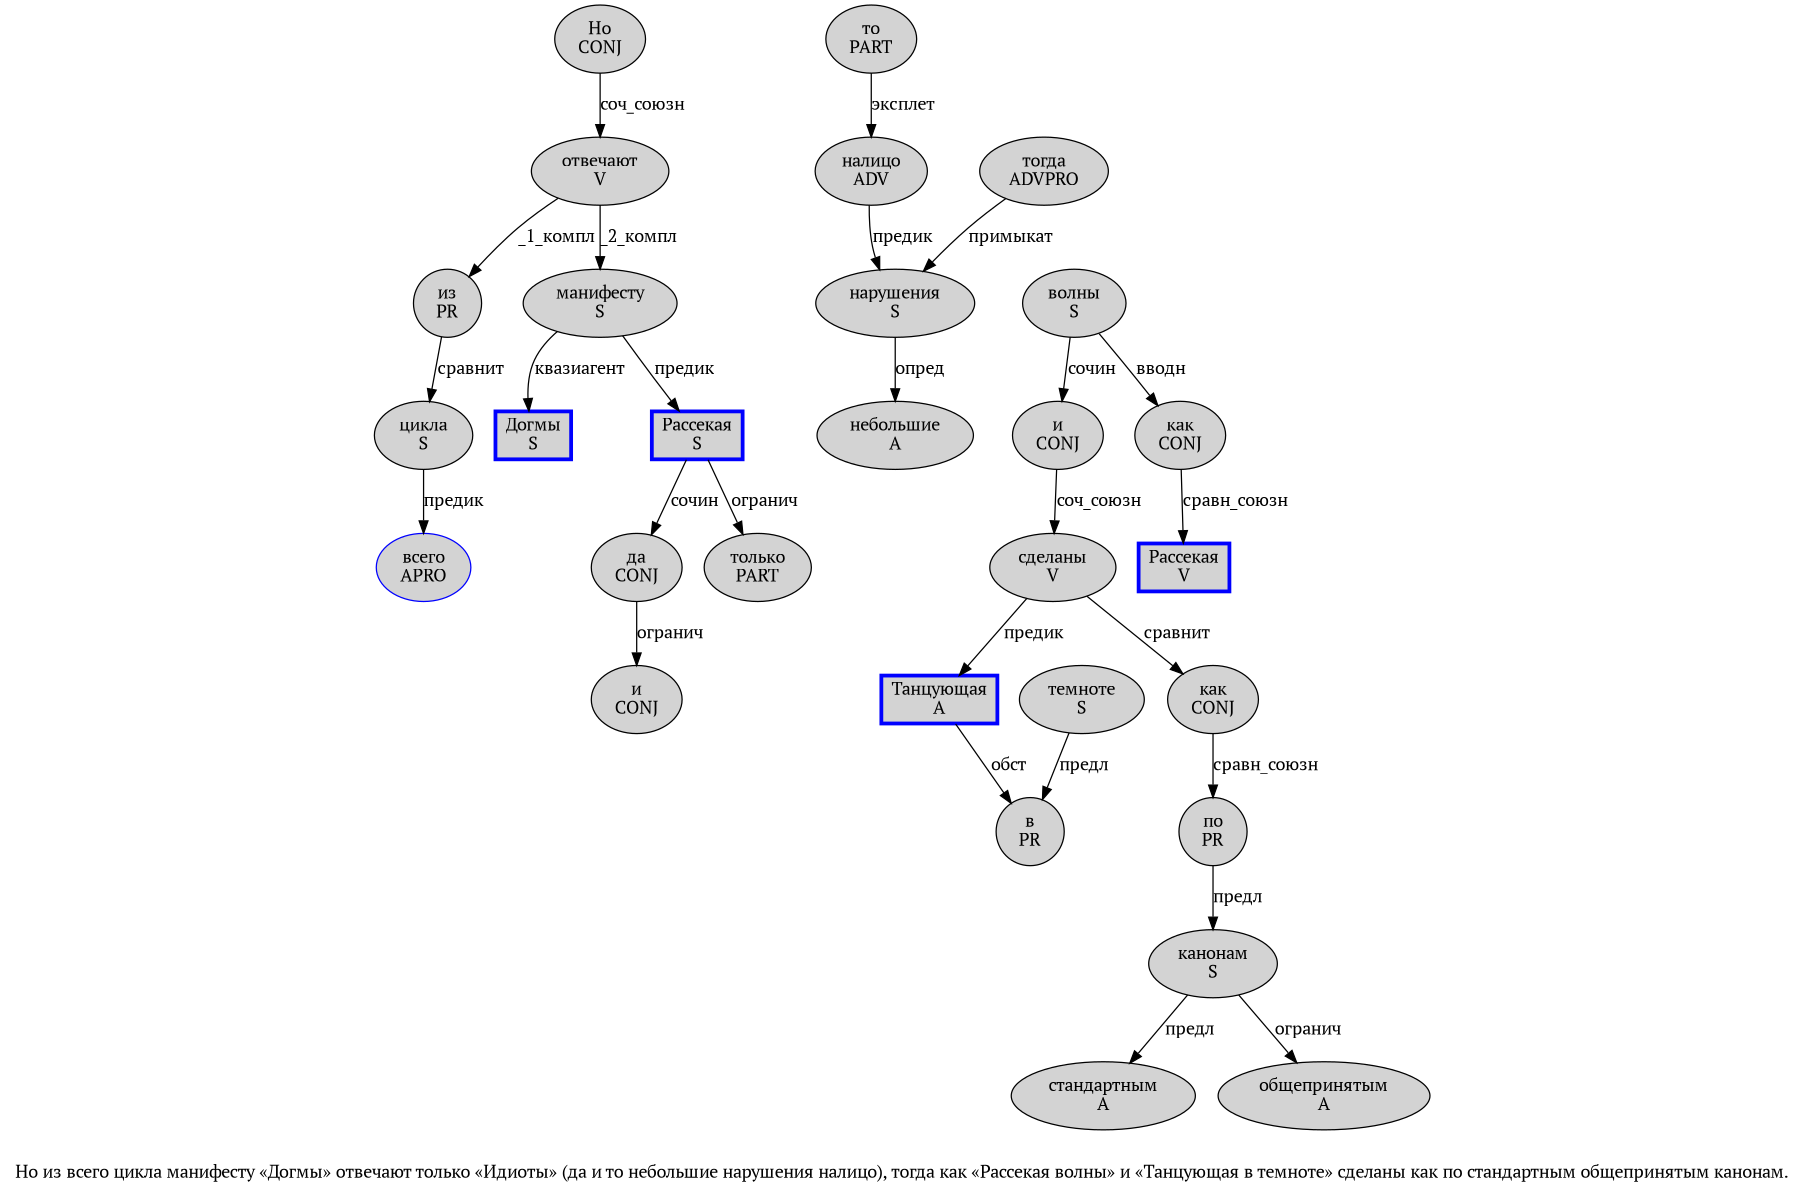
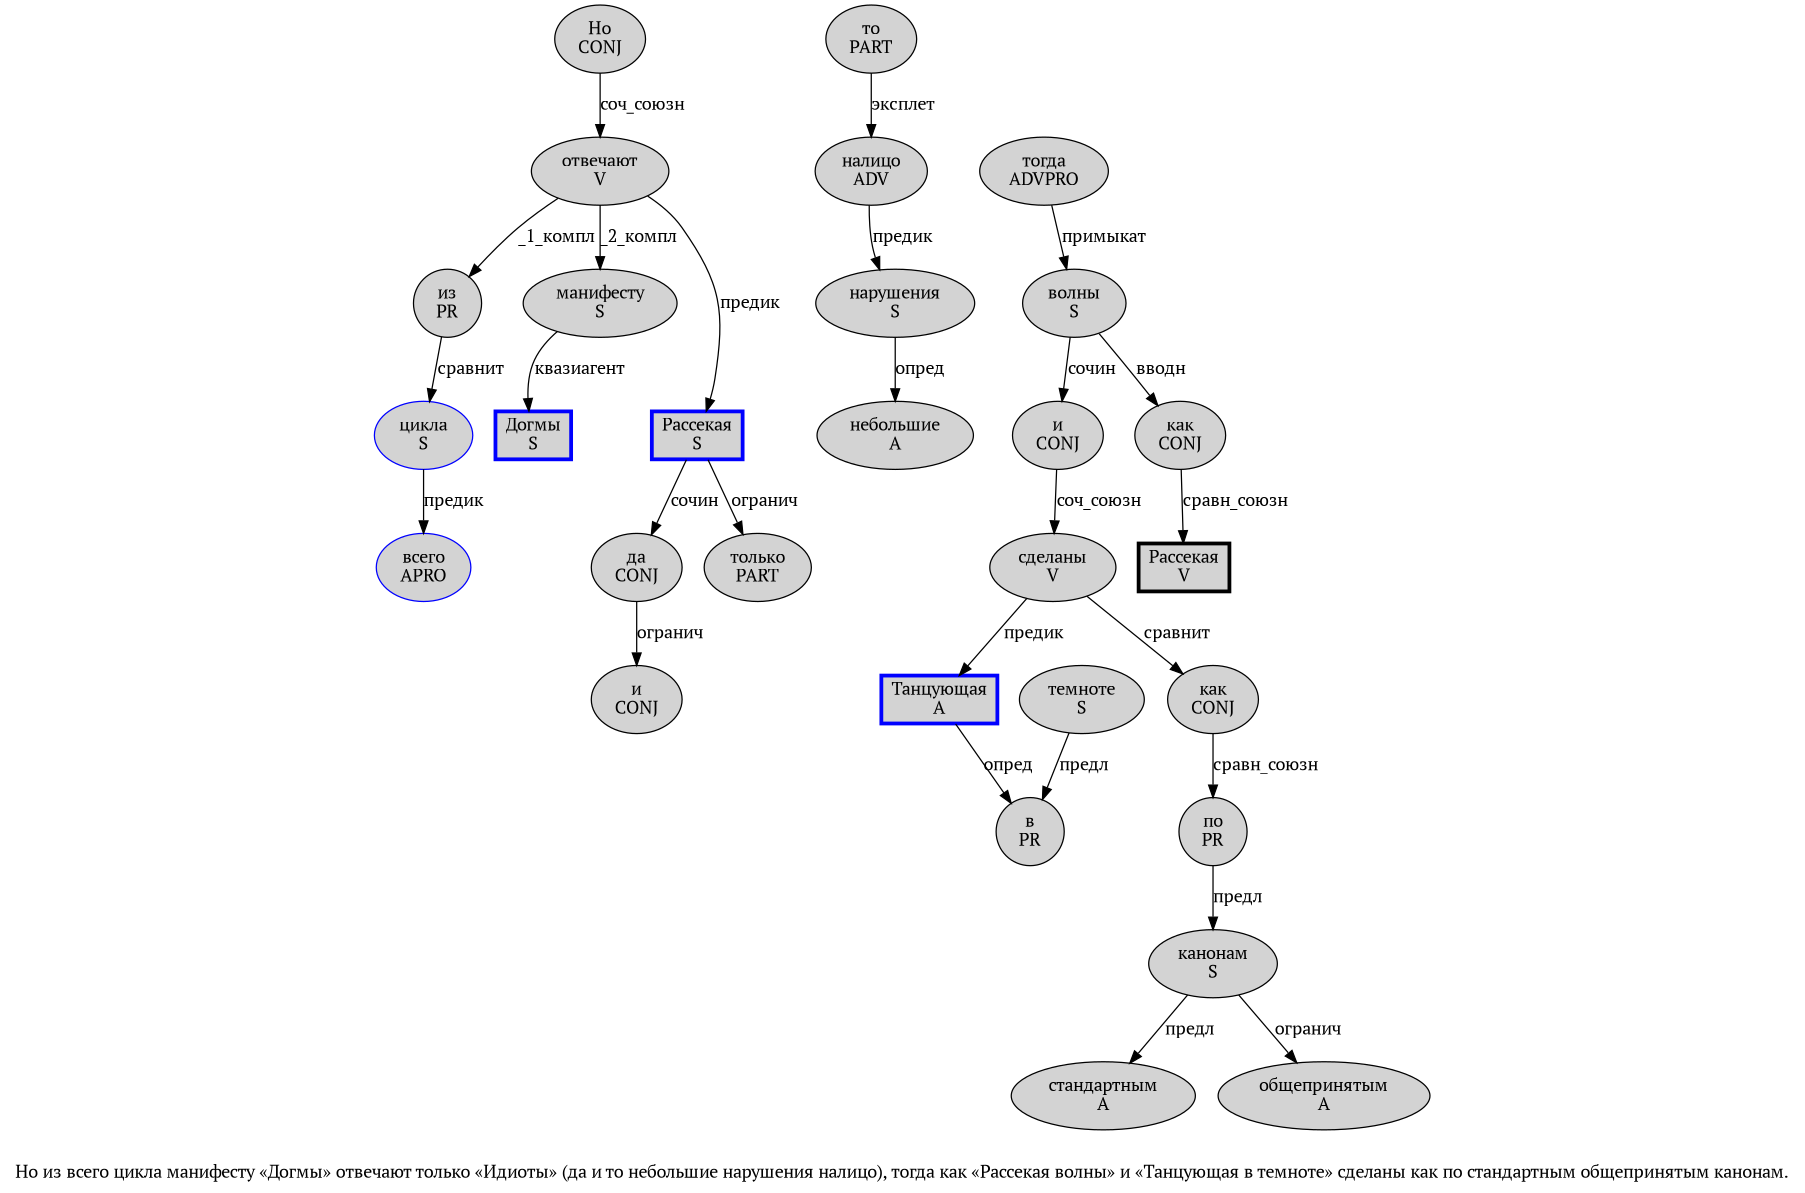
  digraph {
    fontname="PT Serif"
    label="Но из всего цикла манифесту «Догмы» отвечают только «Идиоты» (да и то небольшие нарушения налицо), тогда как «Рассекая волны» и «Танцующая в темноте» сделаны как по стандартным общепринятым канонам."
    node [fillcolor=lightgray fontname="PT Serif" penwidth=1 shape=ellipse style=filled]
    edge [fontname="PT Serif"]
    n1 [label="Но\nCONJ"]
    n2 [label="отвечают\nV"]
    n3 [label="из\nPR"]
    n4 [label="манифесту\nS"]
    n5 [color=blue label="Рассекая\nS" penwidth=3 shape=box]
-   n6 [label="цикла\nS"]
+   n6 [label="цикла\nS" color=blue]
    n7 [color=blue label="всего\nAPRO"]
    n8 [color=blue label="Догмы\nS" penwidth=3 shape=box]
    n9 [label="только\nPART"]
    n10 [label="да\nCONJ"]
    n11 [label="и\nCONJ"]
    n12 [label="то\nPART"]
    n13 [label="налицо\nADV"]
    n14 [label="нарушения\nS"]
    n15 [label="небольшие\nA"]
    n16 [label="тогда\nADVPRO"]
    n17 [label="волны\nS"]
    n18 [label="как\nCONJ"]
    n19 [label="и\nCONJ"]
-   n20 [color=blue label="Рассекая\nV" penwidth=3 shape=box]
+   n20 [color=black label="Рассекая\nV" penwidth=3 shape=box]
    n21 [label="сделаны\nV"]
    n22 [color=blue label="Танцующая\nA" penwidth=3 shape=box]
    n23 [label="как\nCONJ"]
    n24 [label="в\nPR"]
    n25 [label="темноте\nS"]
    n26 [label="по\nPR"]
    n27 [label="канонам\nS"]
    n28 [label="стандартным\nA"]
    n29 [label="общепринятым\nA"]
    n1 -> n2 [label="соч_союзн"]
    n2 -> n3 [label="_1_компл"]
    n2 -> n4 [label="_2_компл"]
-   n4 -> n5 [label="предик"]
+   n2 -> n5 [label="предик"]
    n3 -> n6 [label="сравнит"]
    n4 -> n8 [label="квазиагент"]
    n5 -> n9 [label="огранич"]
    n5 -> n10 [label="сочин"]
    n6 -> n7 [label="предик"]
    n10 -> n11 [label="огранич"]
    n12 -> n13 [label="эксплет"]
    n13 -> n14 [label="предик"]
    n14 -> n15 [label="опред"]
-   n16 -> n14 [label="примыкат"]
+   n16 -> n17 [label="примыкат"]
    n17 -> n18 [label="вводн"]
    n17 -> n19 [label="сочин"]
    n18 -> n20 [label="сравн_союзн"]
    n19 -> n21 [label="соч_союзн"]
    n21 -> n22 [label="предик"]
    n21 -> n23 [label="сравнит"]
-   n22 -> n24 [label="обст"]
+   n22 -> n24 [label="опред"]
    n23 -> n26 [label="сравн_союзн"]
    n25 -> n24 [label="предл"]
    n26 -> n27 [label="предл"]
    n27 -> n28 [label="предл"]
    n27 -> n29 [label="огранич"]
  }
